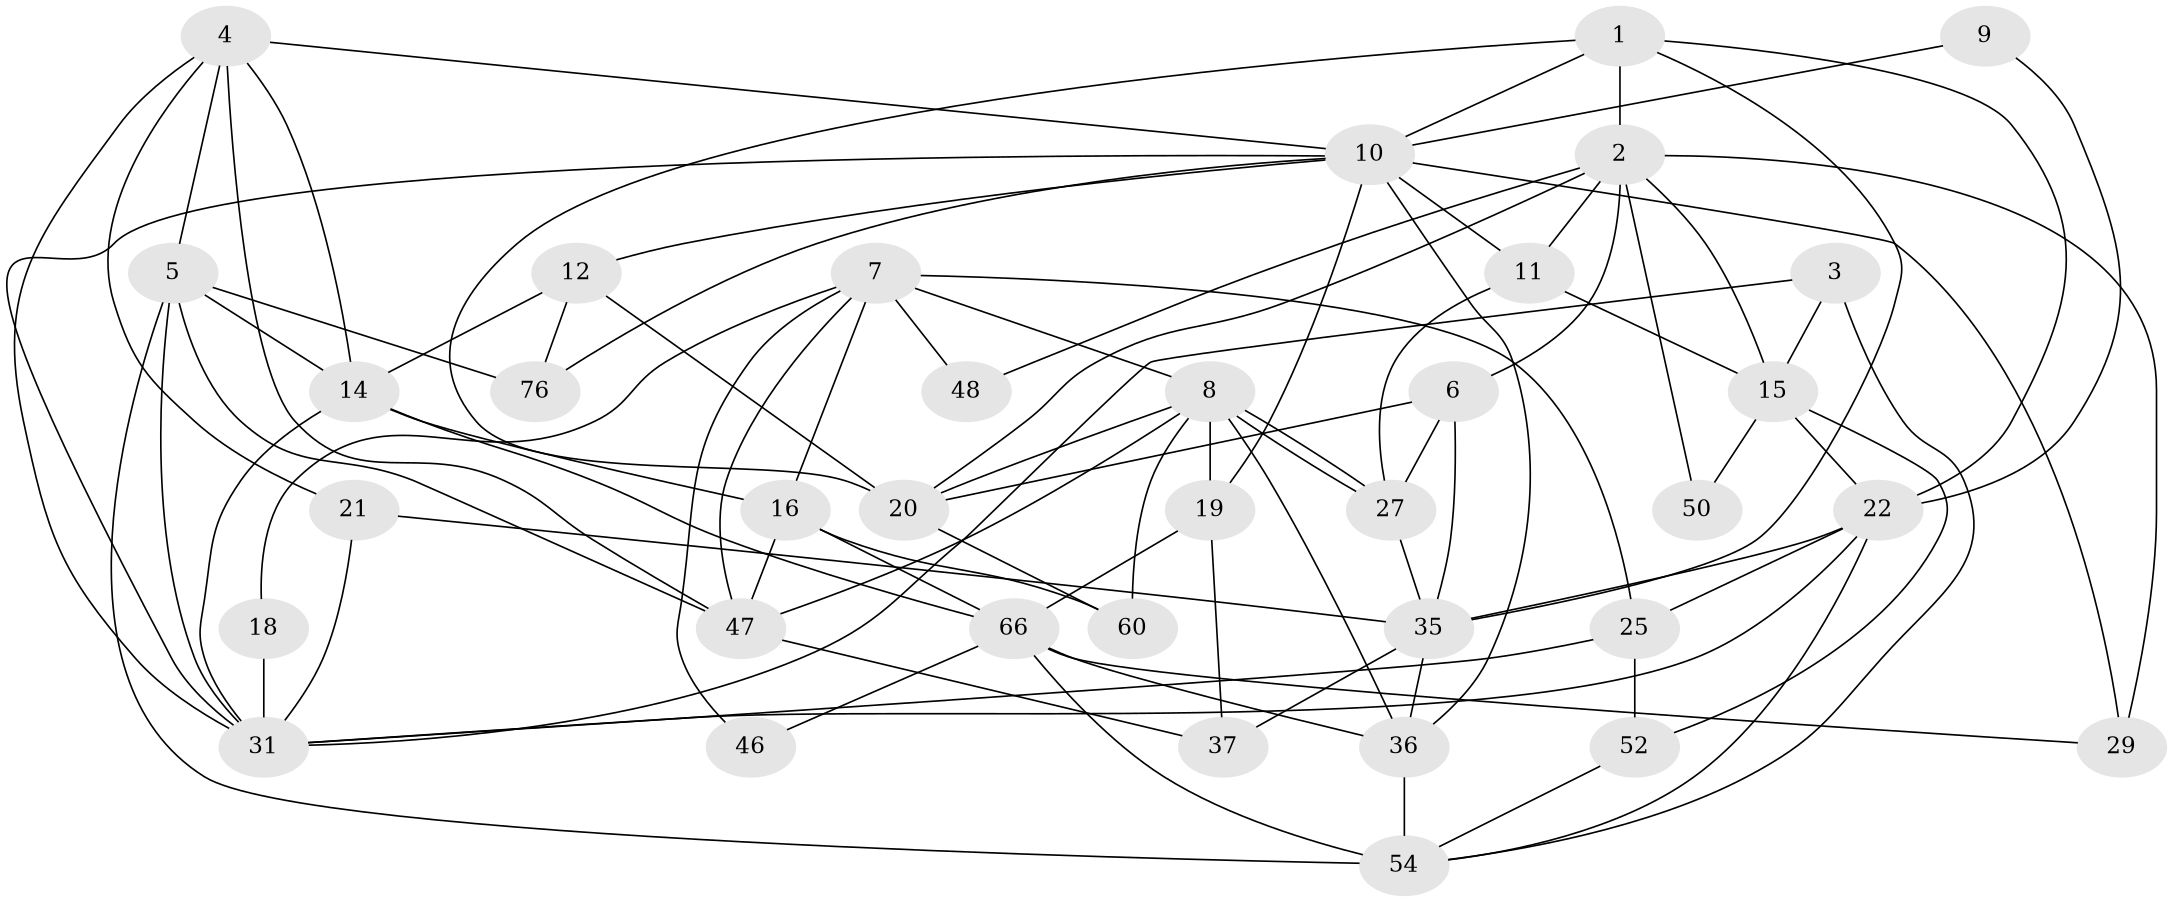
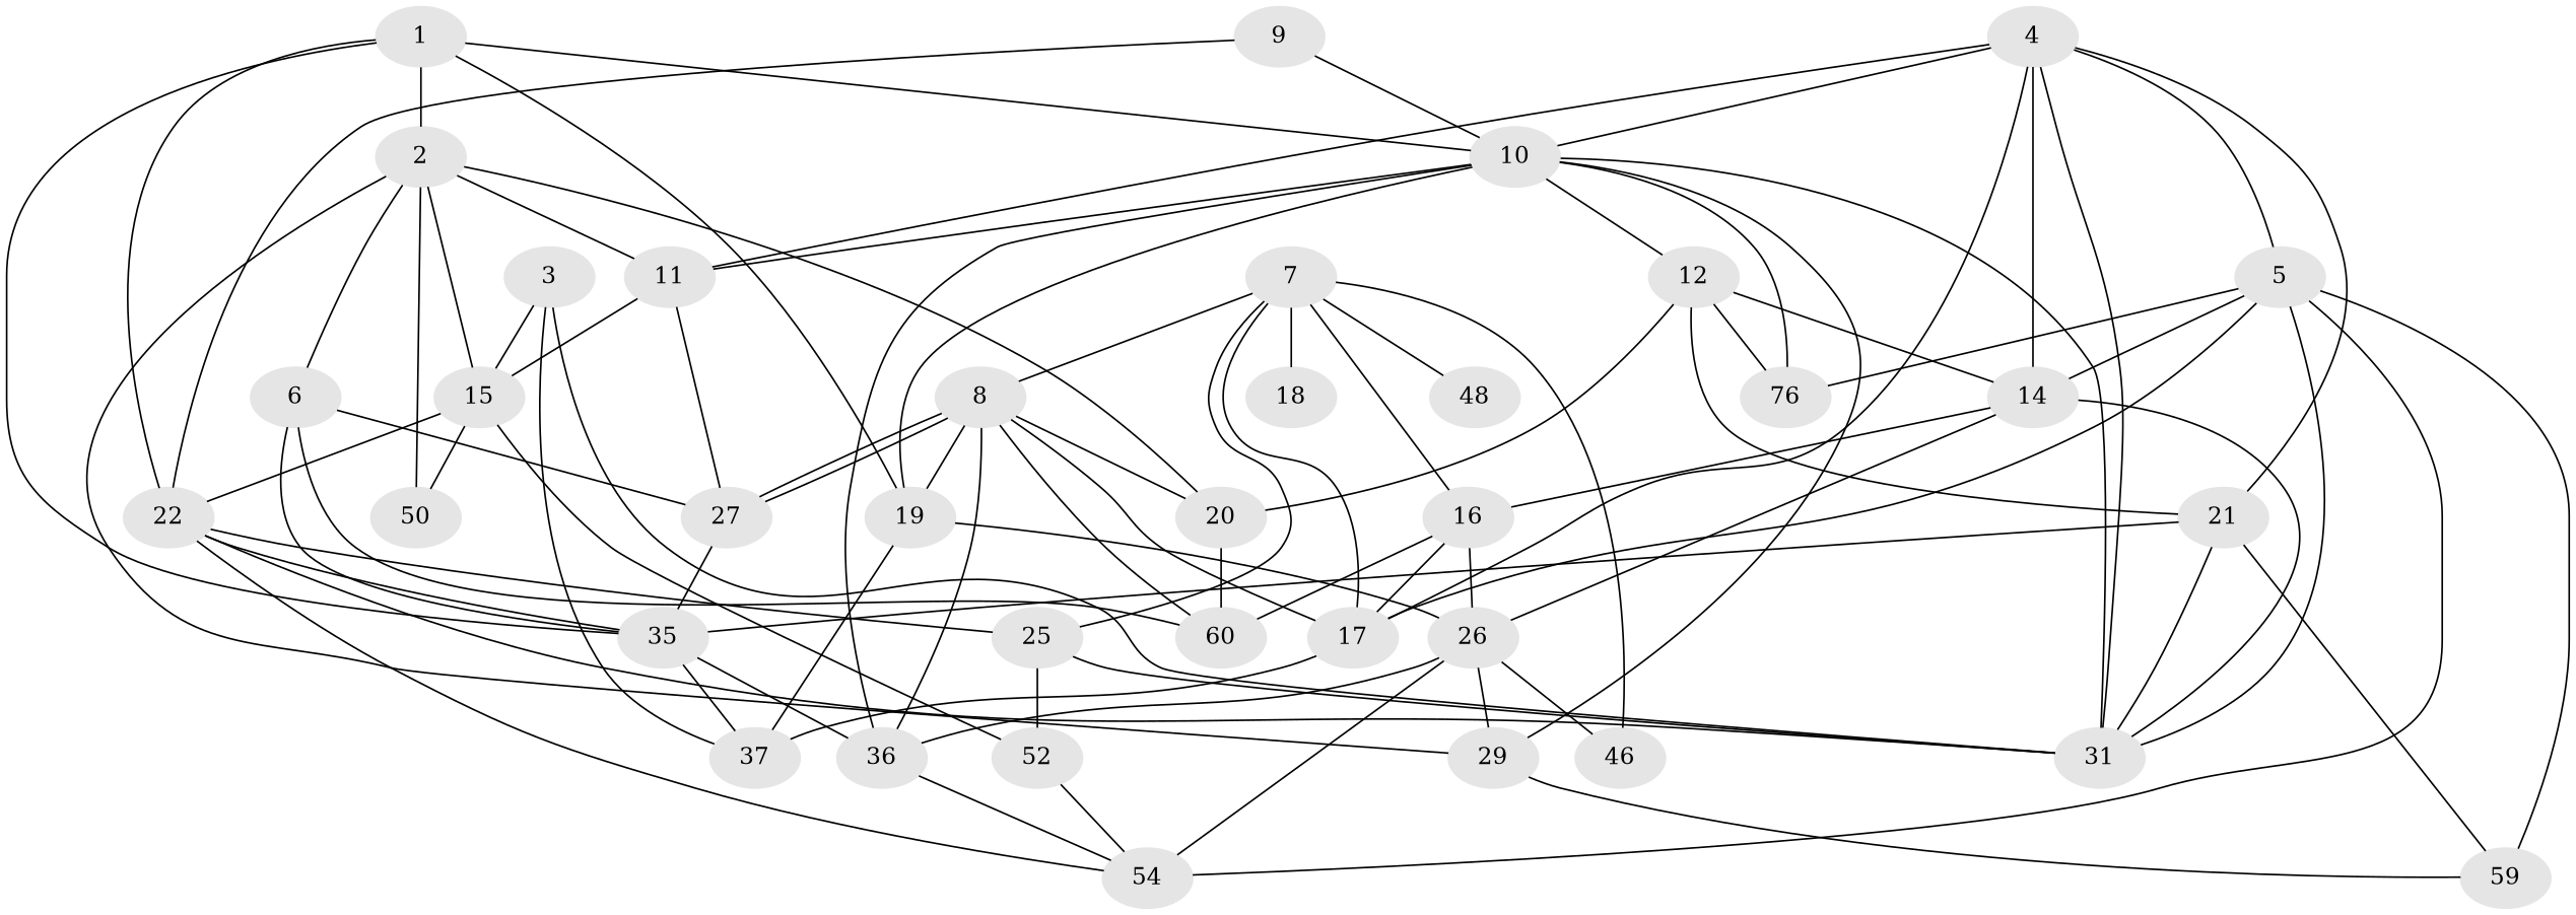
  graph {
    node [color=gray90 style=filled]
    1 [super="+41"]
    2 [super="+28"]
    10 [super="+13"]
    19 [super="+43"]
    22 [super="+39"]
    35 [super="+58"]
    6
    15 [super="+40"]
    20 [super="+57"]
    29
    48
    50
    11 [super="+23"]
    31 [super="+32"]
    n15 [label=76]
    36 [super="+44"]
    12 [super="+51"]
    37 [super="+47"]
-   26 [super="+53" label=66]
+   26 [super="+53"]
    54 [super="+55"]
    25 [super="+49"]
    27
    8 [super="+34"]
-   17 [label=47]
+   17
    60
    52
+   59
    3 [super="+24"]
    4 [super="+45"]
    5 [super="+38"]
    14 [super="+30"]
    21 [super="+33"]
    16 [super="+61"]
    7 [super="+42"]
    18
    46
    9
    1 -- 2
    1 -- 10
-   1 -- 20
+   1 -- 19
    1 -- 22
    1 -- 35
    2 -- 6
    2 -- 15
    2 -- 20
    2 -- 29
-   2 -- 48
    2 -- 50
    2 -- 11
    10 -- 19
    10 -- 29
    10 -- 11
    10 -- 31
    10 -- n15
    10 -- 36
    10 -- 12
    19 -- 37 [weight=2]
    19 -- 26
    22 -- 35 [weight=2]
    22 -- 31
    22 -- 54
    22 -- 25
    35 -- 36
    35 -- 37
    6 -- 35
-   6 -- 20
+   6 -- 60
    6 -- 27
    15 -- 22
    15 -- 50
    15 -- 52
    20 -- 60
+   29 -- 59
    11 -- 15 [weight=2]
    11 -- 27
    36 -- 54
    12 -- 20
    12 -- n15
    12 -- 14
+   12 -- 21
    26 -- 29
    26 -- 36
    26 -- 54 [weight=2]
    26 -- 46
    25 -- 31
    25 -- 52
    27 -- 35
    8 -- 19
    8 -- 20
    8 -- 36
    8 -- 27
    8 -- 27
    8 -- 17
    8 -- 60
    17 -- 37
    52 -- 54
    3 -- 15
    3 -- 31
-   3 -- 54
+   3 -- 37
    4 -- 10
+   4 -- 11
    4 -- 31
    4 -- 17
    4 -- 5
    4 -- 14
    4 -- 21
    5 -- 31
    5 -- n15
    5 -- 54
    5 -- 17
+   5 -- 59
    5 -- 14
    14 -- 31
    14 -- 26
    14 -- 16
    21 -- 35
    21 -- 31
+   21 -- 59
    16 -- 26
    16 -- 17
    16 -- 60
    7 -- 48
    7 -- 25
    7 -- 8
    7 -- 17
    7 -- 16
    7 -- 18
    7 -- 46
-   18 -- 31
    9 -- 10
    9 -- 22
  }
